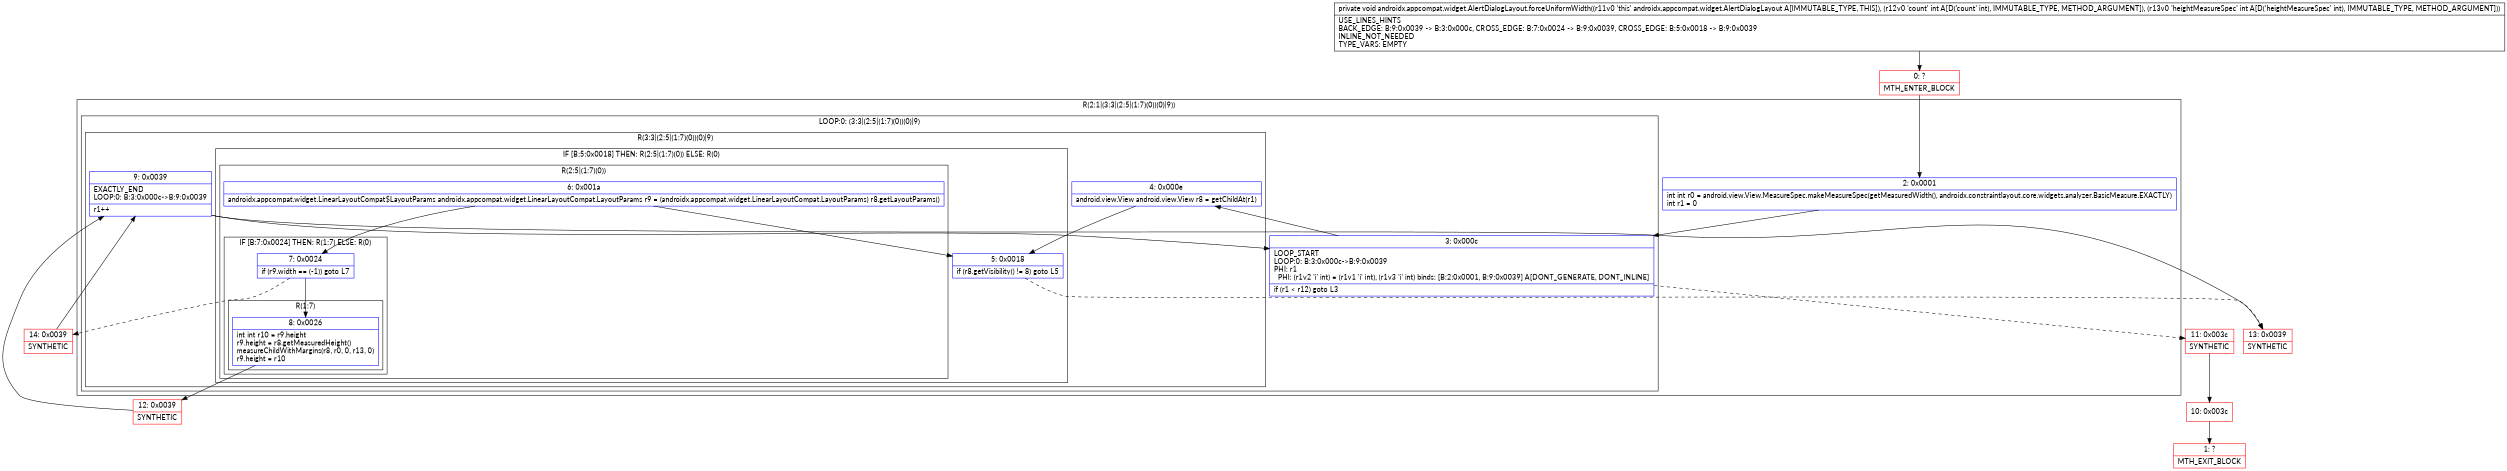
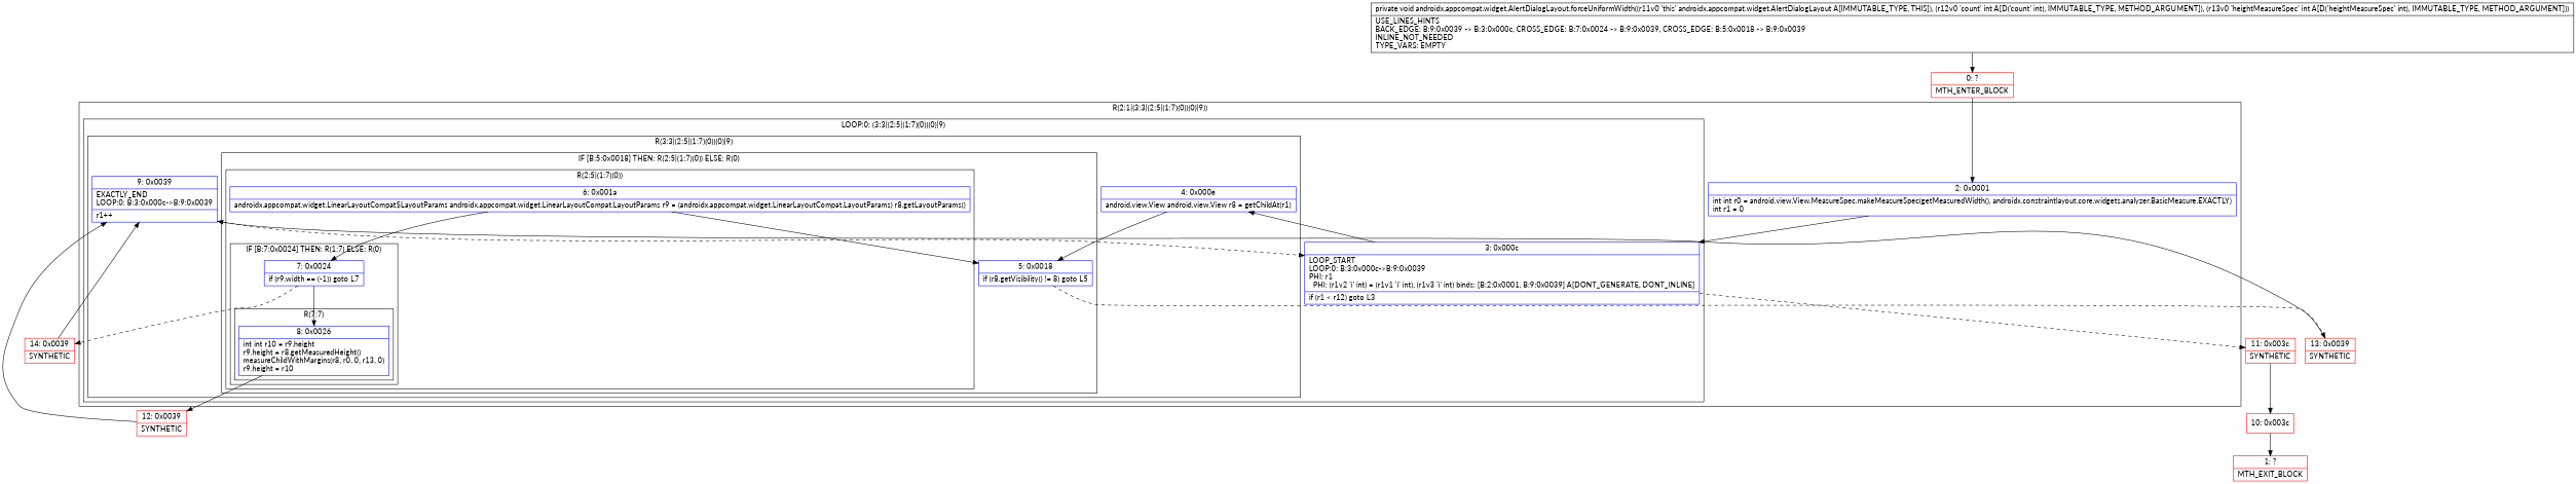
  digraph {
    fontname=Lato
    node [color=blue fontname=Lato shape=record]
    edge [fontname=Lato]
    n1 [label="{8\:\ 0x0026|int int r10 = r9.height\lr9.height = r8.getMeasuredHeight()\lmeasureChildWithMargins(r8, r0, 0, r13, 0)\lr9.height = r10\l}"]
    n2 [label="{7\:\ 0x0024|if (r9.width == (\-1)) goto L7\l}"]
    n3 [label="{6\:\ 0x001a|androidx.appcompat.widget.LinearLayoutCompat$LayoutParams androidx.appcompat.widget.LinearLayoutCompat.LayoutParams r9 = (androidx.appcompat.widget.LinearLayoutCompat.LayoutParams) r8.getLayoutParams()\l}"]
    n4 [label="{5\:\ 0x0018|if (r8.getVisibility() != 8) goto L5\l}"]
    n5 [label="{4\:\ 0x000e|android.view.View android.view.View r8 = getChildAt(r1)\l}"]
    n6 [label="{9\:\ 0x0039|EXACTLY_END\lLOOP:0: B:3:0x000c\-\>B:9:0x0039\l|r1++\l}"]
    n7 [label="{3\:\ 0x000c|LOOP_START\lLOOP:0: B:3:0x000c\-\>B:9:0x0039\lPHI: r1 \l  PHI: (r1v2 'i' int) = (r1v1 'i' int), (r1v3 'i' int) binds: [B:2:0x0001, B:9:0x0039] A[DONT_GENERATE, DONT_INLINE]\l|if (r1 \< r12) goto L3\l}"]
    n8 [label="{2\:\ 0x0001|int int r0 = android.view.View.MeasureSpec.makeMeasureSpec(getMeasuredWidth(), androidx.constraintlayout.core.widgets.analyzer.BasicMeasure.EXACTLY)\lint r1 = 0\l}"]
    n9 [color=red label="{12\:\ 0x0039|SYNTHETIC\l}"]
    n10 [color=red label="{14\:\ 0x0039|SYNTHETIC\l}"]
    n11 [color=red label="{13\:\ 0x0039|SYNTHETIC\l}"]
    n12 [color=red label="{11\:\ 0x003c|SYNTHETIC\l}"]
    n13 [color=red label="{10\:\ 0x003c}"]
    n14 [color=red label="{0\:\ ?|MTH_ENTER_BLOCK\l}"]
    n15 [color=red label="{1\:\ ?|MTH_EXIT_BLOCK\l}"]
    n16 [label="{private void androidx.appcompat.widget.AlertDialogLayout.forceUniformWidth((r11v0 'this' androidx.appcompat.widget.AlertDialogLayout A[IMMUTABLE_TYPE, THIS]), (r12v0 'count' int A[D('count' int), IMMUTABLE_TYPE, METHOD_ARGUMENT]), (r13v0 'heightMeasureSpec' int A[D('heightMeasureSpec' int), IMMUTABLE_TYPE, METHOD_ARGUMENT]))  | USE_LINES_HINTS\lBACK_EDGE: B:9:0x0039 \-\> B:3:0x000c, CROSS_EDGE: B:7:0x0024 \-\> B:9:0x0039, CROSS_EDGE: B:5:0x0018 \-\> B:9:0x0039\lINLINE_NOT_NEEDED\lTYPE_VARS: EMPTY\l}" color=""]
    subgraph cluster_1 {
      label="R(2:1|(3:3|(2:5|(1:7)(0))(0)|9))"
      n8
      subgraph cluster_2 {
        label="LOOP:0: (3:3|(2:5|(1:7)(0))(0)|9)"
        n7
        subgraph cluster_3 {
          label="R(3:3|(2:5|(1:7)(0))(0)|9)"
          n5
          n6
          subgraph cluster_4 {
            label="IF [B:5:0x0018] THEN: R(2:5|(1:7)(0)) ELSE: R(0)"
            n4
            subgraph cluster_5 {
              label="R(2:5|(1:7)(0))"
              n3
              subgraph cluster_6 {
                label="IF [B:7:0x0024] THEN: R(1:7) ELSE: R(0)"
                n2
                subgraph cluster_7 {
-                 label="R(1:7)"
+                 label="R(7:7)"
                  n1
                }
                subgraph cluster_8 {
                  label="R(0)"
                }
              }
            }
            subgraph cluster_9 {
              label="R(0)"
            }
          }
        }
      }
    }
    n1 -> n9
    n2 -> n1
    n2 -> n10 [style=dashed]
    n3 -> n2
    n3 -> n4
    n4 -> n11 [style=dashed]
    n5 -> n4
-   n6 -> n7
+   n6 -> n7 [style=dashed]
    n7 -> n5
    n7 -> n12 [style=dashed]
    n8 -> n7
    n9 -> n6
    n10 -> n6
-   n6 -> n11
+   n11 -> n6
    n12 -> n13
    n13 -> n15
    n14 -> n8
    n16 -> n14
  }
